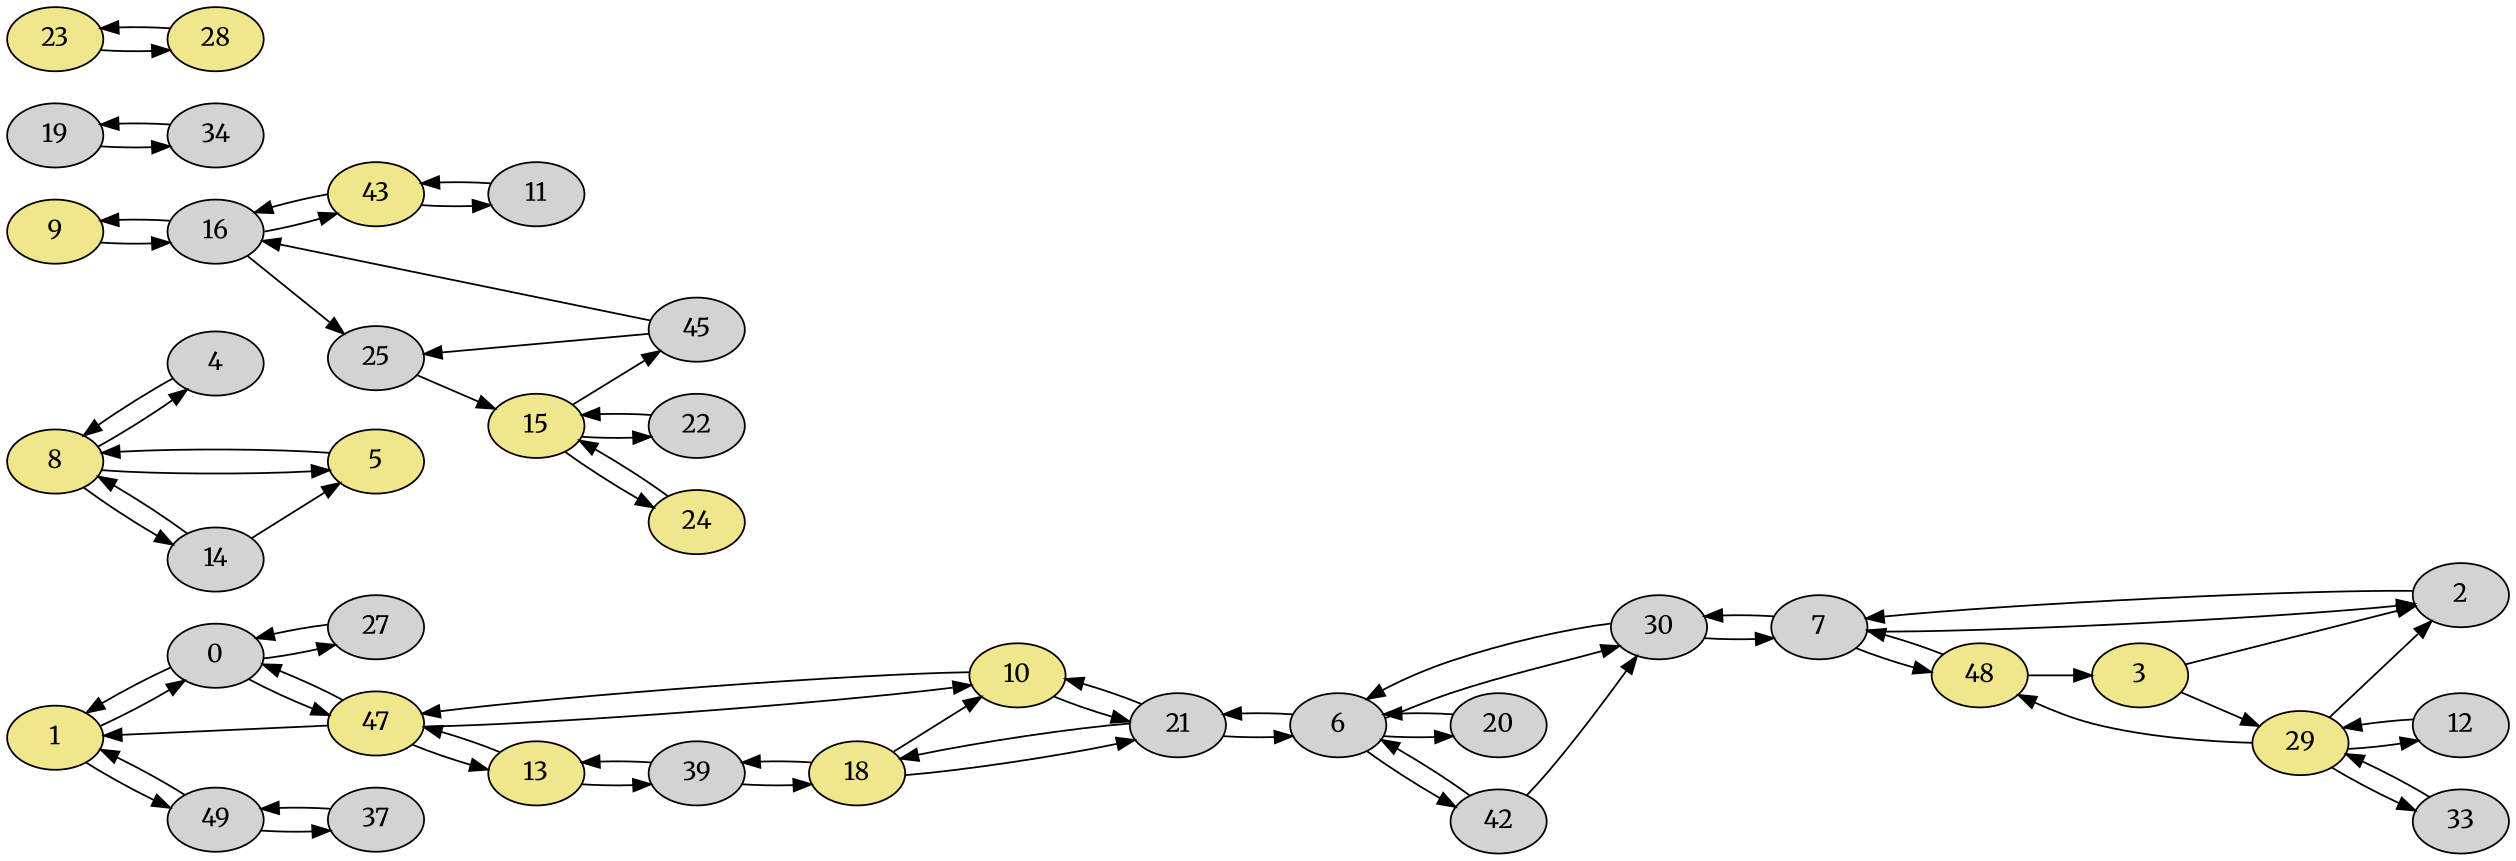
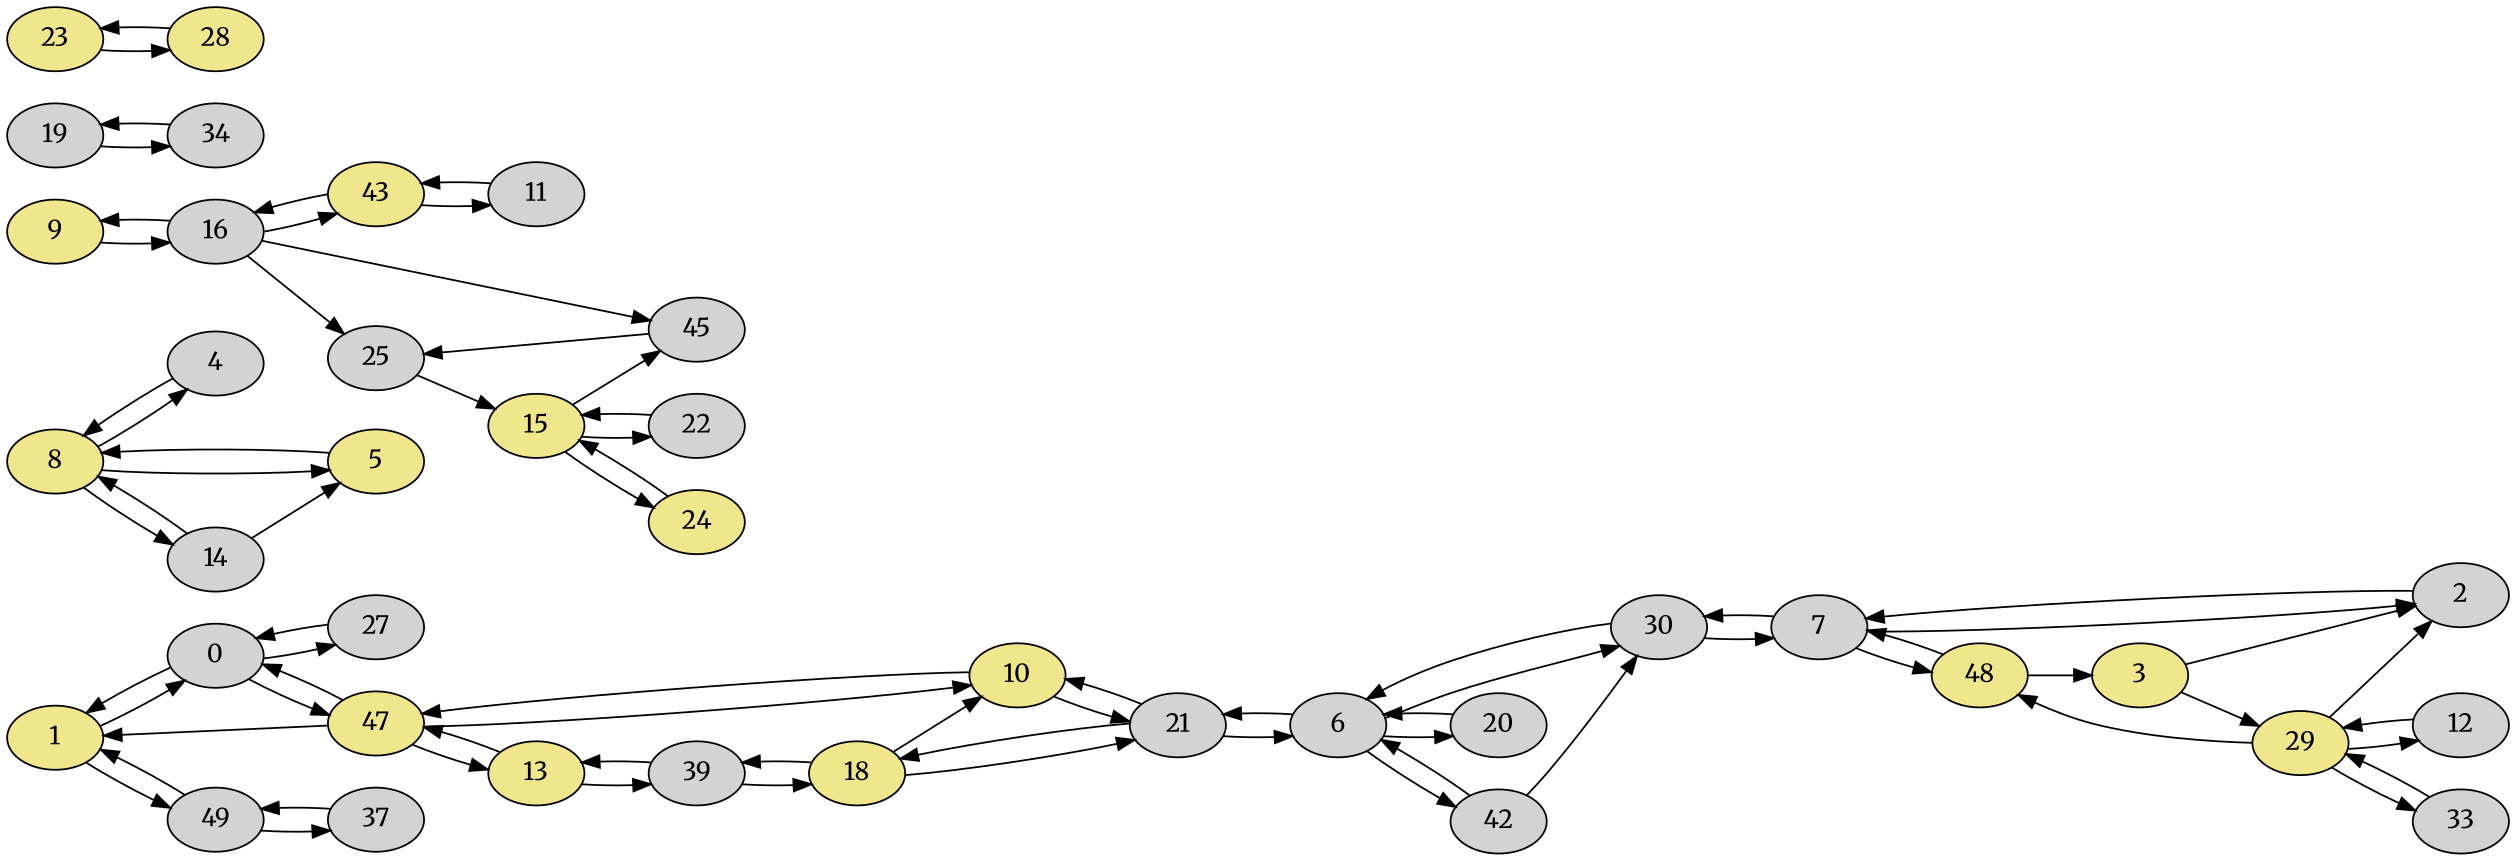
  digraph {
    fontname=Merriweather
    rankdir=LR
    node [fillcolor=lightgrey fontname=Merriweather style=filled]
    edge [fontname=Merriweather]
    1 [fillcolor=khaki]
    0
    27
    47 [fillcolor=khaki]
    49
    10 [fillcolor=khaki]
    13 [fillcolor=khaki]
    37
    21
    39
    2
    7
    3 [fillcolor=khaki]
    29 [fillcolor=khaki]
    30
    48 [fillcolor=khaki]
    12
    33
    6
    8 [fillcolor=khaki]
    4
    5 [fillcolor=khaki]
    14
    20
    42
    18 [fillcolor=khaki]
    9 [fillcolor=khaki]
    16
    43 [fillcolor=khaki]
    45
    25
    11
    15 [fillcolor=khaki]
    22
    24 [fillcolor=khaki]
    19
    34
    23 [fillcolor=khaki]
    28 [fillcolor=khaki]
    1 -> 0
    1 -> 49
    0 -> 1
    0 -> 27
    0 -> 47
    27 -> 0
    47 -> 1
    47 -> 0
    47 -> 10
    47 -> 13
    49 -> 1
    49 -> 37
    10 -> 47
    10 -> 21
    13 -> 47
    13 -> 39
    37 -> 49
    21 -> 10
    21 -> 6
    21 -> 18
    39 -> 13
    39 -> 18
    2 -> 7
    7 -> 2
    7 -> 30
    7 -> 48
    3 -> 2
    3 -> 29
    29 -> 2
    29 -> 48
    29 -> 12
    29 -> 33
    30 -> 7
    30 -> 6
    48 -> 7
    48 -> 3
    12 -> 29
    33 -> 29
    6 -> 21
    6 -> 30
    6 -> 20
    6 -> 42
    8 -> 4
    8 -> 5
    8 -> 14
    4 -> 8
    5 -> 8
    14 -> 8
    14 -> 5
    20 -> 6
    42 -> 30
    42 -> 6
    18 -> 10
    18 -> 21
    18 -> 39
    9 -> 16
    16 -> 9
    16 -> 43
-   45 -> 16
+   16 -> 45
    16 -> 25
    43 -> 16
    43 -> 11
    45 -> 25
    25 -> 15
    11 -> 43
    15 -> 45
    15 -> 22
    15 -> 24
    22 -> 15
    24 -> 15
    19 -> 34
    34 -> 19
    23 -> 28
    28 -> 23
  }
